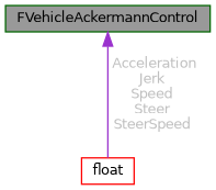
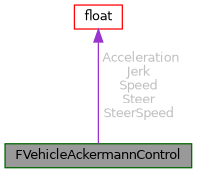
  digraph {
    fontname="DejaVu Sans"
    node [fontname="DejaVu Sans" fontsize=10 shape=box style=filled]
    n1 [color=darkgreen fillcolor=grey60 fontcolor=black height=0.2 label=FVehicleAckermannControl width=0.4]
    n2 [color=red fillcolor=white height=0.2 label=float width=0.4]
-   n1 -> n2 [color=darkorchid3 dir=back fontcolor=grey fontname="DejaVu Sans" fontsize=10 label=" Acceleration\nJerk\nSpeed\nSteer\nSteerSpeed" labelfontname=Helvetica labelfontsize=10 style=solid]
+   n2 -> n1 [color=darkorchid3 dir=back fontcolor=grey fontname="DejaVu Sans" fontsize=10 label=" Acceleration\nJerk\nSpeed\nSteer\nSteerSpeed" labelfontname=Helvetica labelfontsize=10 style=solid]
  }
